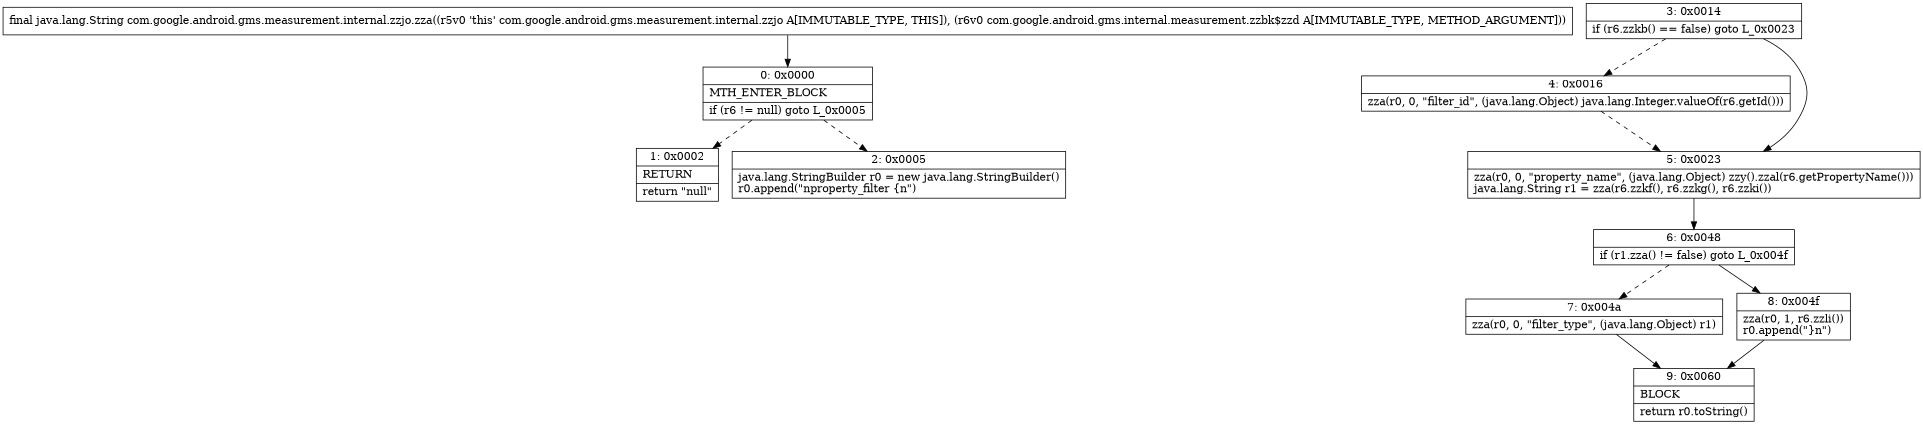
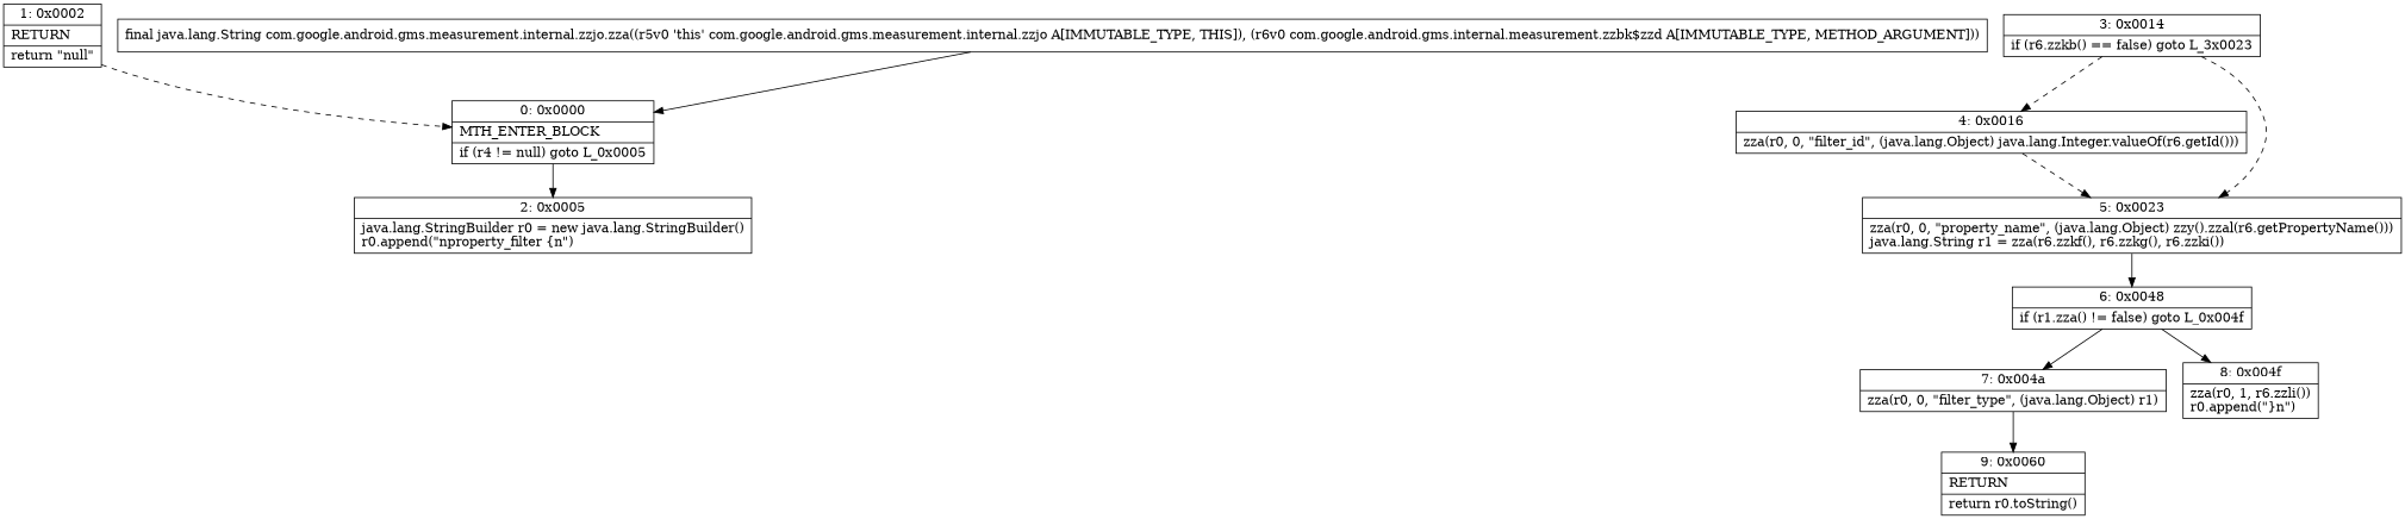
  digraph {
    node [shape=record]
-   n1 [label="{0\:\ 0x0000|MTH_ENTER_BLOCK\l|if (r6 != null) goto L_0x0005\l}"]
+   n1 [label="{0\:\ 0x0000|MTH_ENTER_BLOCK\l|if (r4 != null) goto L_0x0005\l}"]
    n2 [label="{1\:\ 0x0002|RETURN\l|return \"null\"\l}"]
    n3 [label="{2\:\ 0x0005|java.lang.StringBuilder r0 = new java.lang.StringBuilder()\lr0.append(\"nproperty_filter \{n\")\l}"]
-   n4 [label="{3\:\ 0x0014|if (r6.zzkb() == false) goto L_0x0023\l}"]
+   n4 [label="{3\:\ 0x0014|if (r6.zzkb() == false) goto L_3x0023\l}"]
    n5 [label="{4\:\ 0x0016|zza(r0, 0, \"filter_id\", (java.lang.Object) java.lang.Integer.valueOf(r6.getId()))\l}"]
    n6 [label="{5\:\ 0x0023|zza(r0, 0, \"property_name\", (java.lang.Object) zzy().zzal(r6.getPropertyName()))\ljava.lang.String r1 = zza(r6.zzkf(), r6.zzkg(), r6.zzki())\l}"]
    n7 [label="{6\:\ 0x0048|if (r1.zza() != false) goto L_0x004f\l}"]
    n8 [label="{7\:\ 0x004a|zza(r0, 0, \"filter_type\", (java.lang.Object) r1)\l}"]
    n9 [label="{8\:\ 0x004f|zza(r0, 1, r6.zzli())\lr0.append(\"\}n\")\l}"]
-   n10 [label="{9\:\ 0x0060|BLOCK\l|return r0.toString()\l}"]
+   n10 [label="{9\:\ 0x0060|RETURN\l|return r0.toString()\l}"]
    n11 [label="{final java.lang.String com.google.android.gms.measurement.internal.zzjo.zza((r5v0 'this' com.google.android.gms.measurement.internal.zzjo A[IMMUTABLE_TYPE, THIS]), (r6v0 com.google.android.gms.internal.measurement.zzbk$zzd A[IMMUTABLE_TYPE, METHOD_ARGUMENT])) }"]
-   n1 -> n2 [style=dashed]
-   n1 -> n3 [style=dashed]
+   n2 -> n1 [style=dashed]
+   n1 -> n3
    n4 -> n5 [style=dashed]
-   n4 -> n6
+   n4 -> n6 [style=dashed]
    n5 -> n6 [style=dashed]
    n6 -> n7
-   n7 -> n8 [style=dashed]
+   n7 -> n8 [style=solid]
    n7 -> n9
    n8 -> n10
-   n9 -> n10
    n11 -> n1
  }
